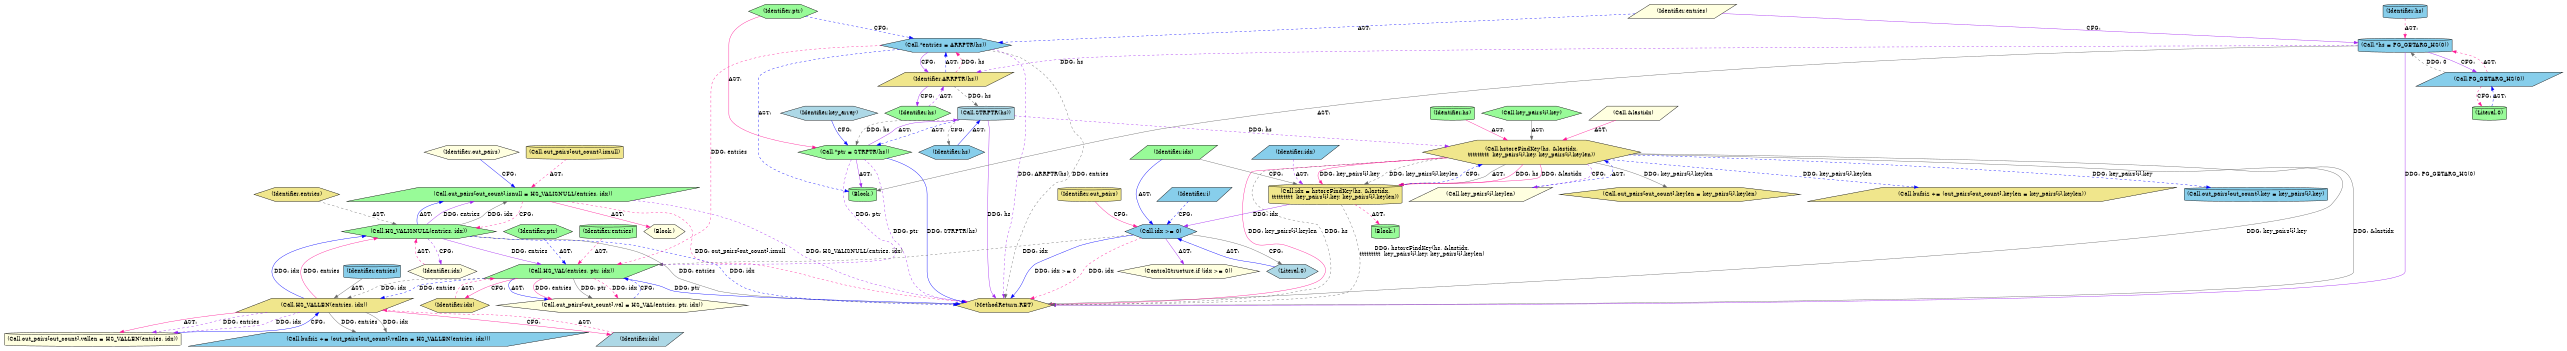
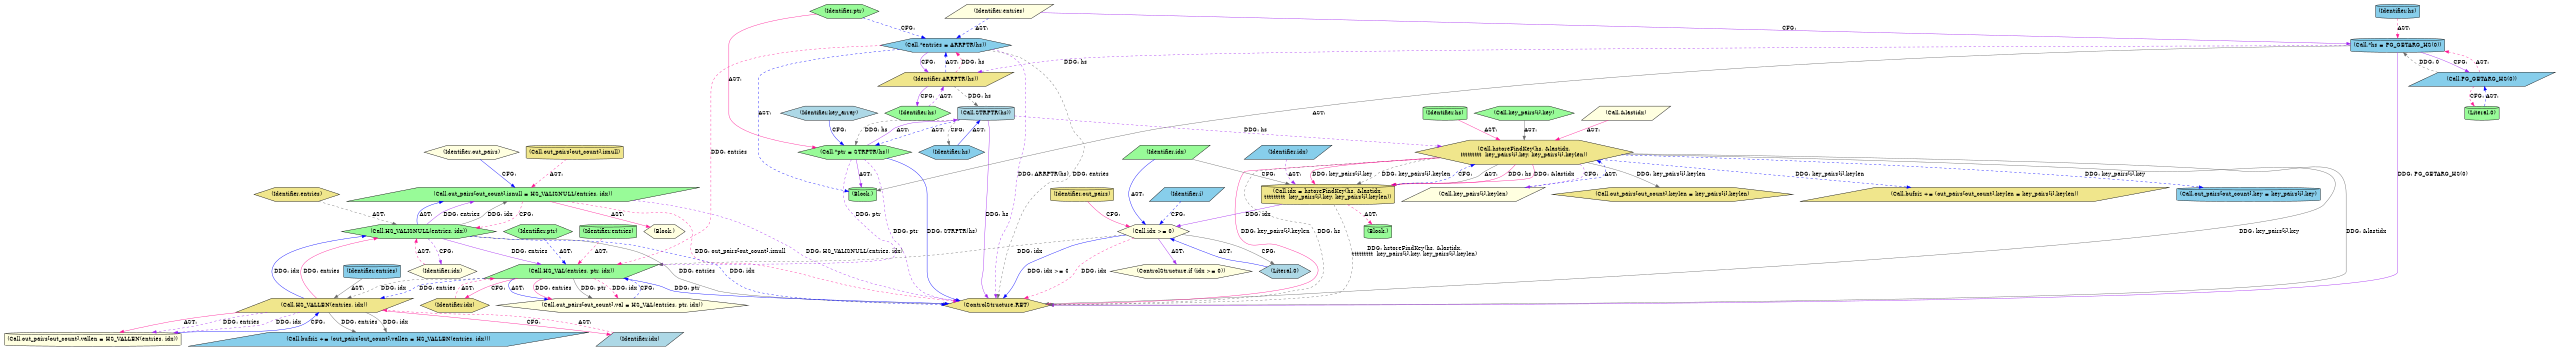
  digraph {
    node [fillcolor=palegreen shape=hexagon style=filled]
    edge [color=deeppink style=dashed]
    n1 [label="(Call,out_pairs[out_count].isnull = HS_VALISNULL(entries, idx))" shape=parallelogram]
    n2 [label="(Call,HS_VALISNULL(entries, idx))"]
-   n3 [fillcolor=khaki label="(MethodReturn,RET)"]
+   n3 [fillcolor=khaki label="(ControlStructure,RET)"]
    n4 [fillcolor=lightyellow label="(Block,)"]
    n5 [label="(Call,HS_VAL(entries, ptr, idx))" shape=parallelogram]
    n6 [fillcolor=lightyellow label="(Identifier,idx)"]
    n7 [fillcolor=khaki label="(Call,HS_VALLEN(entries, idx))" shape=parallelogram]
    n8 [fillcolor=lightyellow label="(Call,out_pairs[out_count].val = HS_VAL(entries, ptr, idx))"]
    n9 [fillcolor=khaki label="(Identifier,idx)"]
    n10 [fillcolor=lightyellow label="(Call,out_pairs[out_count].vallen = HS_VALLEN(entries, idx))" shape=cylinder]
    n11 [fillcolor=skyblue label="(Call,bufsiz += (out_pairs[out_count].vallen = HS_VALLEN(entries, idx)))" shape=parallelogram]
    n12 [fillcolor=lightblue label="(Identifier,idx)" shape=parallelogram]
    n13 [fillcolor=skyblue label="(Call,*entries = ARRPTR(hs))"]
    n14 [fillcolor=khaki label="(Identifier,ARRPTR(hs))" shape=parallelogram]
    n15 [label="(Block,)" shape=cylinder]
    n16 [fillcolor=lightblue label="(Call,STRPTR(hs))" shape=cylinder]
    n17 [label="(Identifier,hs)"]
    n18 [label="(Call,*ptr = STRPTR(hs))"]
    n19 [fillcolor=khaki label="(Call,hstoreFindKey(hs, &lastidx,\n\t\t\t\t\t\t\t\t\t  key_pairs[i].key, key_pairs[i].keylen))"]
    n20 [fillcolor=skyblue label="(Identifier,hs)"]
    n21 [fillcolor=skyblue label="(Call,*hs = PG_GETARG_HS(0))" shape=cylinder]
    n22 [fillcolor=skyblue label="(Call,PG_GETARG_HS(0))" shape=parallelogram]
    n23 [label="(Literal,0)" shape=cylinder]
    n24 [fillcolor=khaki label="(Call,idx = hstoreFindKey(hs, &lastidx,\n\t\t\t\t\t\t\t\t\t  key_pairs[i].key, key_pairs[i].keylen))" shape=cylinder]
    n25 [fillcolor=khaki label="(Call,bufsiz += (out_pairs[out_count].keylen = key_pairs[i].keylen))" shape=parallelogram]
    n26 [fillcolor=skyblue label="(Call,out_pairs[out_count].key = key_pairs[i].key)" shape=cylinder]
    n27 [fillcolor=lightyellow label="(Call,key_pairs[i].keylen)" shape=parallelogram]
    n28 [fillcolor=khaki label="(Call,out_pairs[out_count].keylen = key_pairs[i].keylen)"]
-   n29 [fillcolor=skyblue label="(Call,idx >= 0)"]
+   n29 [fillcolor=lightyellow label="(Call,idx >= 0)"]
    n30 [fillcolor=lightyellow label="(ControlStructure,if (idx >= 0))"]
    n31 [fillcolor=lightblue label="(Literal,0)"]
    n32 [label="(Block,)" shape=cylinder]
    n33 [fillcolor=lightyellow label="(Identifier,out_pairs)"]
    n34 [fillcolor=skyblue label="(Identifier,i)" shape=parallelogram]
    n35 [label="(Identifier,ptr)"]
    n36 [fillcolor=skyblue label="(Identifier,idx)" shape=parallelogram]
    n37 [fillcolor=lightyellow label="(Identifier,entries)" shape=parallelogram]
    n38 [label="(Identifier,hs)" shape=cylinder]
    n39 [fillcolor=khaki label="(Identifier,out_pairs)" shape=cylinder]
    n40 [label="(Identifier,ptr)"]
    n41 [label="(Call,key_pairs[i].key)"]
    n42 [fillcolor=khaki label="(Call,out_pairs[out_count].isnull)" shape=cylinder]
    n43 [fillcolor=khaki label="(Identifier,entries)"]
    n44 [label="(Identifier,idx)" shape=parallelogram]
    n45 [fillcolor=skyblue label="(Identifier,hs)" shape=cylinder]
    n46 [fillcolor=lightblue label="(Identifier,key_array)"]
    n47 [label="(Identifier,entries)" shape=cylinder]
    n48 [fillcolor=skyblue label="(Identifier,entries)" shape=cylinder]
    n49 [fillcolor=lightyellow label="(Call,&lastidx)" shape=parallelogram]
    n1 -> n2 [label="CFG: "]
    n1 -> n3 [color=purple label="DDG: HS_VALISNULL(entries, idx)"]
    n1 -> n3 [label="DDG: out_pairs[out_count].isnull"]
    n1 -> n4 [label="AST: " style=solid]
    n2 -> n1 [color=blue label="AST: " style=solid]
    n2 -> n1 [color=purple label="DDG: entries" style=solid]
    n2 -> n1 [color=gray40 label="DDG: idx" style=solid]
    n2 -> n3 [color=gray40 label="DDG: entries" style=solid]
    n2 -> n3 [color=blue label="DDG: idx"]
    n2 -> n5 [color=purple label="DDG: entries" style=solid]
    n2 -> n6 [color=purple label="CFG: "]
    n5 -> n3 [color=blue label="DDG: ptr" style=solid]
    n5 -> n7 [color=blue label="DDG: entries"]
    n5 -> n7 [color=gray40 label="DDG: idx"]
    n5 -> n8 [color=blue label="AST: " style=solid]
    n5 -> n8 [label="DDG: entries" style=solid]
    n5 -> n8 [color=gray40 label="DDG: ptr" style=solid]
    n5 -> n8 [label="DDG: idx"]
    n5 -> n9 [label="CFG: " style=solid]
    n6 -> n2 [label="AST: "]
    n7 -> n2 [label="DDG: entries" style=solid]
    n7 -> n2 [color=blue label="DDG: idx" style=solid]
    n7 -> n10 [label="AST: " style=solid]
    n7 -> n10 [color=purple label="DDG: entries"]
    n7 -> n10 [color=purple label="DDG: idx"]
    n7 -> n11 [color=gray40 label="DDG: entries" style=solid]
    n7 -> n11 [color=gray40 label="DDG: idx" style=solid]
    n7 -> n12 [label="CFG: " style=solid]
    n8 -> n5 [color=blue label="CFG: "]
    n9 -> n5 [label="AST: "]
    n10 -> n7 [color=blue label="CFG: " style=solid]
    n12 -> n7 [label="AST: "]
    n13 -> n3 [color=purple label="DDG: ARRPTR(hs)"]
    n13 -> n3 [color=gray40 label="DDG: entries"]
    n13 -> n5 [label="DDG: entries"]
    n13 -> n14 [color=purple label="CFG: " style=solid]
    n13 -> n15 [color=blue label="AST: "]
    n14 -> n13 [color=blue label="AST: "]
    n14 -> n13 [label="DDG: hs"]
    n14 -> n16 [color=gray40 label="DDG: hs"]
    n14 -> n17 [color=purple label="CFG: " style=solid]
    n16 -> n3 [color=purple label="DDG: hs" style=solid]
    n16 -> n18 [color=blue label="AST: "]
    n16 -> n18 [color=gray40 label="DDG: hs"]
    n16 -> n19 [color=purple label="DDG: hs"]
    n16 -> n20 [color=gray40 label="CFG: "]
    n17 -> n14 [color=purple label="AST: "]
    n18 -> n3 [color=purple label="DDG: ptr"]
    n18 -> n3 [color=blue label="DDG: STRPTR(hs)" style=solid]
    n18 -> n5 [color=purple label="DDG: ptr"]
    n18 -> n15 [color=purple label="AST: " style=solid]
    n18 -> n16 [color=purple label="AST: " style=solid]
    n19 -> n3 [color=gray40 label="DDG: key_pairs[i].key" style=solid]
    n19 -> n3 [color=gray40 label="DDG: &lastidx" style=solid]
    n19 -> n3 [label="DDG: key_pairs[i].keylen" style=solid]
    n19 -> n3 [color=gray40 label="DDG: hs"]
    n19 -> n24 [color=gray40 label="AST: " style=solid]
    n19 -> n24 [label="DDG: hs" style=solid]
    n19 -> n24 [label="DDG: &lastidx" style=solid]
    n19 -> n24 [label="DDG: key_pairs[i].key" style=solid]
    n19 -> n24 [color=gray40 label="DDG: key_pairs[i].keylen"]
    n19 -> n25 [color=blue label="DDG: key_pairs[i].keylen"]
    n19 -> n26 [color=blue label="DDG: key_pairs[i].key"]
    n19 -> n27 [color=purple label="CFG: "]
    n19 -> n28 [color=gray40 label="DDG: key_pairs[i].keylen" style=solid]
    n20 -> n16 [color=blue label="AST: " style=solid]
    n21 -> n3 [color=purple label="DDG: PG_GETARG_HS(0)" style=solid]
    n21 -> n14 [color=purple label="DDG: hs"]
    n21 -> n15 [color=gray40 label="AST: " style=solid]
    n21 -> n22 [color=purple label="CFG: " style=solid]
    n22 -> n21 [label="AST: "]
    n22 -> n21 [color=gray40 label="DDG: 0"]
    n22 -> n23 [label="CFG: "]
    n23 -> n22 [color=blue label="AST: "]
    n24 -> n3 [color=gray40 label="DDG: hstoreFindKey(hs, &lastidx,\n\t\t\t\t\t\t\t\t\t  key_pairs[i].key, key_pairs[i].keylen)"]
    n24 -> n19 [color=blue label="CFG: "]
    n24 -> n29 [color=purple label="DDG: idx" style=solid]
    n24 -> n32 [label="AST: "]
    n27 -> n19 [color=blue label="AST: "]
    n29 -> n3 [color=blue label="DDG: idx >= 0" style=solid]
    n29 -> n3 [label="DDG: idx"]
    n29 -> n5 [color=gray40 label="DDG: idx"]
    n29 -> n30 [color=purple label="AST: " style=solid]
    n29 -> n31 [color=gray40 label="CFG: " style=solid]
    n31 -> n29 [color=blue label="AST: " style=solid]
    n33 -> n1 [color=blue label="CFG: " style=solid]
    n34 -> n29 [color=blue label="CFG: "]
    n35 -> n5 [color=blue label="AST: "]
    n36 -> n24 [color=purple label="AST: "]
    n37 -> n13 [color=blue label="AST: "]
    n37 -> n21 [color=purple label="CFG: " style=solid]
    n38 -> n19 [label="AST: " style=solid]
    n39 -> n29 [label="CFG: " style=solid]
    n40 -> n13 [color=blue label="CFG: "]
    n40 -> n18 [label="AST: " style=solid]
    n41 -> n19 [color=gray40 label="AST: " style=solid]
    n42 -> n1 [label="AST: "]
    n43 -> n2 [color=gray40 label="AST: "]
    n44 -> n24 [color=gray40 label="CFG: " style=solid]
    n44 -> n29 [color=blue label="AST: " style=solid]
    n45 -> n21 [label="AST: "]
    n46 -> n18 [color=blue label="CFG: " style=solid]
    n47 -> n5 [label="AST: "]
    n48 -> n7 [color=gray40 label="AST: " style=solid]
    n49 -> n19 [label="AST: " style=solid]
  }
